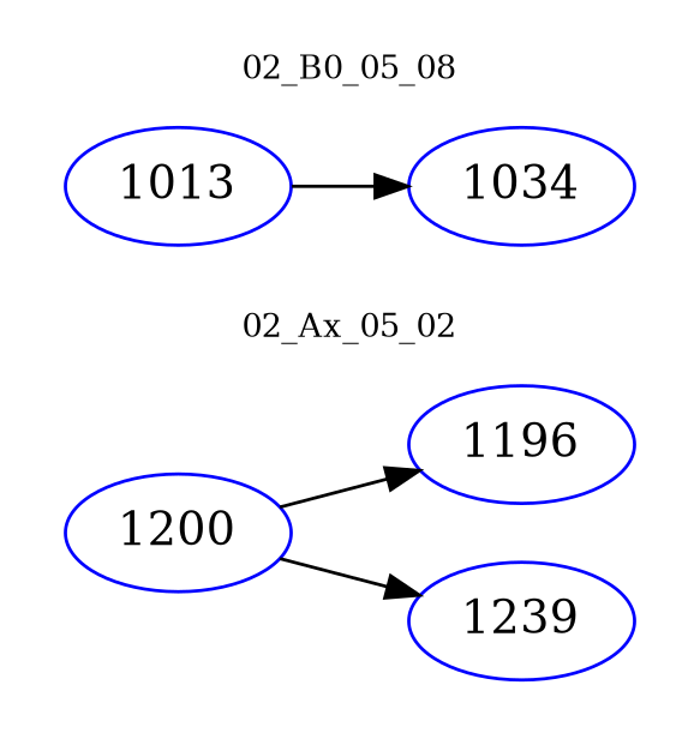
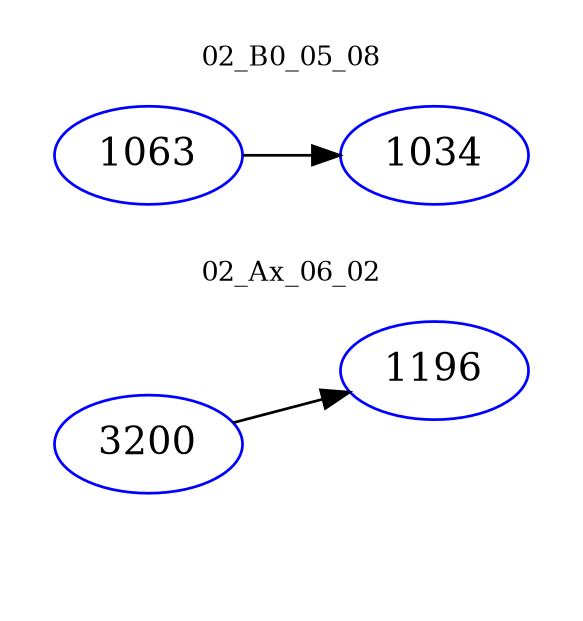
  digraph {
    rankdir=LR
    node [color=blue]
    edge [color=black]
-   n1 [label=1200]
-   n2 [label=1239]
+   n1 [label=3200]
    n3 [label=1196]
-   n4 [label=1013]
+   n4 [label=1063]
    n5 [label=1034]
    subgraph cluster_1 {
      color=white
      fontsize=10
-     label="02_Ax_05_02"
+     label="02_Ax_06_02"
      n1
-     n2
      n3
    }
    subgraph cluster_2 {
      color=white
      fontsize=10
      label="02_B0_05_08"
      n4
      n5
    }
-   n1 -> n2
    n1 -> n3
    n4 -> n5
  }
